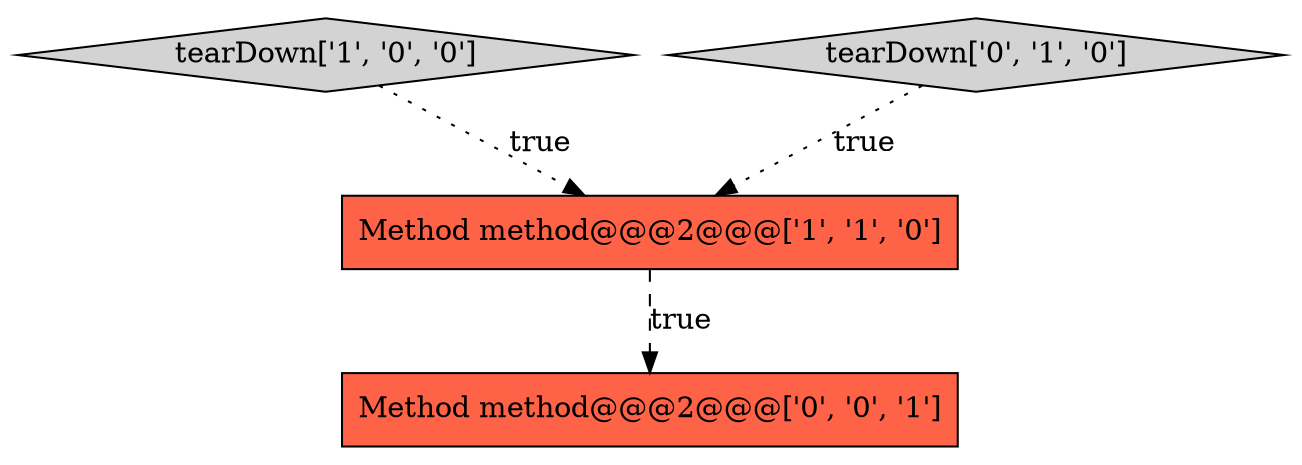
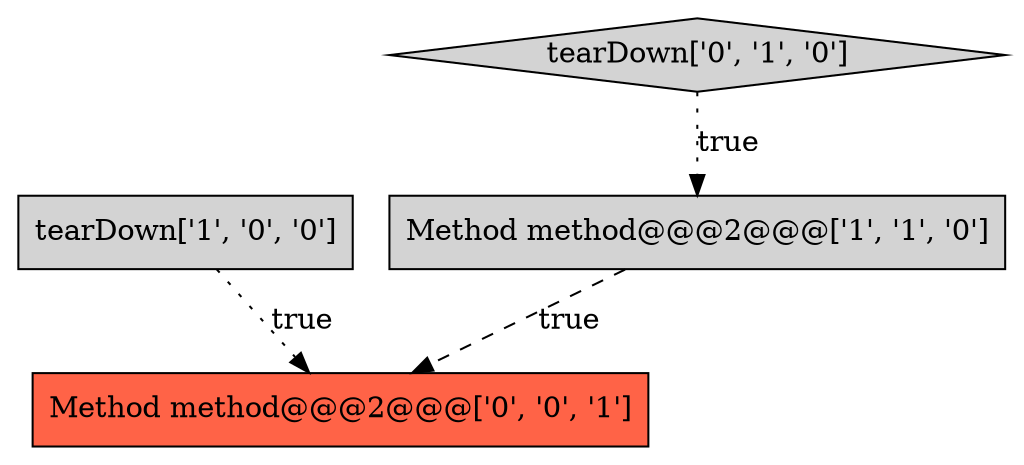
  digraph {
    node [fillcolor=lightgray shape=diamond style=filled]
    edge [style=dotted]
-   n1 [label="tearDown['1', '0', '0']"]
-   n2 [fillcolor=tomato label="Method method@@@2@@@['1', '1', '0']" shape=box]
+   n1 [label="tearDown['1', '0', '0']" shape=box]
+   n2 [label="Method method@@@2@@@['1', '1', '0']" shape=box]
    n3 [fillcolor=tomato label="Method method@@@2@@@['0', '0', '1']" shape=box]
    n4 [label="tearDown['0', '1', '0']"]
-   n1 -> n2 [label=true]
+   n1 -> n3 [label=true]
    n2 -> n3 [label=true style=dashed]
    n4 -> n2 [label=true]
  }
